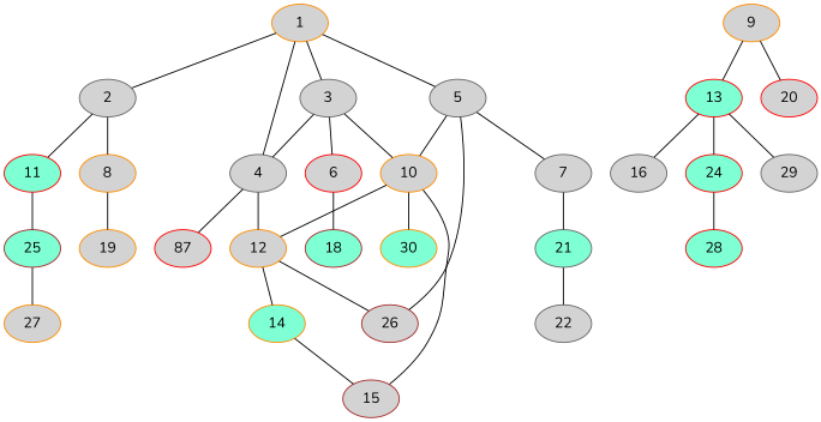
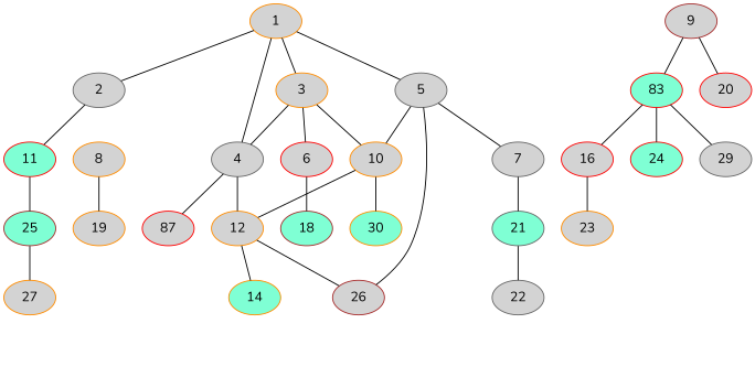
  graph {
    fontname=Nunito
    node [color=darkorange fillcolor=lightgrey fontname=Nunito style=filled]
    edge [fontname=Nunito]
    2 [color=gray40]
    1
-   3 [color=gray40]
+   3
    4 [color=gray40]
    5 [color=gray40]
    8
    11 [color=red fillcolor=aquamarine]
    6 [color=red]
    10
    12
    n11 [color=red label=87]
    7 [color=gray40]
    26 [color=brown]
    19
    25 [color=brown fillcolor=aquamarine]
    18 [color=brown fillcolor=aquamarine]
-   15 [color=brown]
    30 [fillcolor=aquamarine]
    14 [fillcolor=aquamarine]
    21 [color=gray40 fillcolor=aquamarine]
    27
-   9
-   13 [color=red fillcolor=aquamarine]
+   9 [color=brown]
+   13 [color=red fillcolor=aquamarine label=83]
    20 [color=red]
    22 [color=gray40]
-   16 [color=gray40]
+   16 [color=red]
    24 [color=red fillcolor=aquamarine]
    29 [color=gray40]
-   28 [color=red fillcolor=aquamarine]
-   2 -- 8
+   23
    2 -- 11
    1 -- 2
    1 -- 3
    1 -- 4
    1 -- 5
    3 -- 4
    3 -- 6
    3 -- 10
    4 -- 12
    4 -- n11
    5 -- 10
    5 -- 7
    5 -- 26
    8 -- 19
    11 -- 25
    6 -- 18
    10 -- 12
-   10 -- 15
    10 -- 30
    12 -- 26
    12 -- 14
    7 -- 21
    25 -- 27
-   14 -- 15
    21 -- 22
    9 -- 13
    9 -- 20
    13 -- 16
    13 -- 24
    13 -- 29
-   24 -- 28
+   16 -- 23
  }
